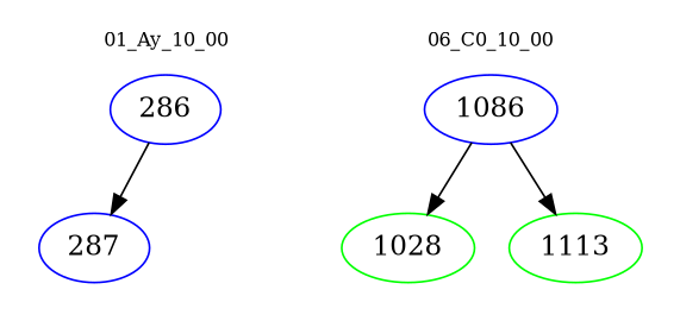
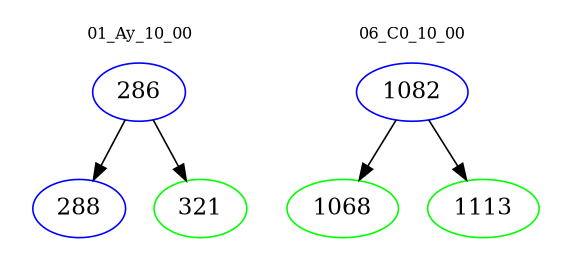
  digraph {
    node [color=blue]
    edge [color=black]
    n1 [label=286]
-   n2 [label=287]
-   n4 [label=1086]
-   n5 [color=green label=1028]
+   n2 [label=288]
+   n3 [color=green label=321]
+   n4 [label=1082]
+   n5 [color=green label=1068]
    n6 [color=green label=1113]
    subgraph cluster_1 {
      color=white
      fontsize=10
      label="01_Ay_10_00"
      n1
      n2
+     n3
    }
    subgraph cluster_2 {
      color=white
      fontsize=10
      label="06_C0_10_00"
      n4
      n5
      n6
    }
    n1 -> n2
+   n1 -> n3
    n4 -> n5
    n4 -> n6
  }
